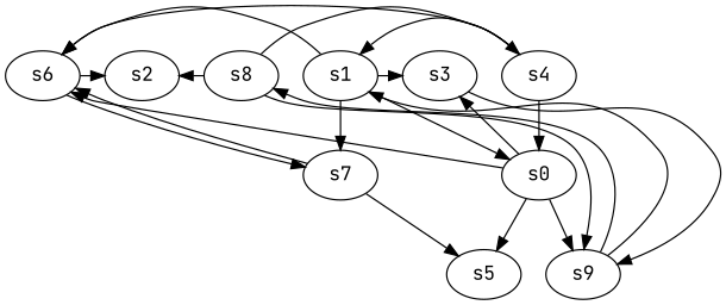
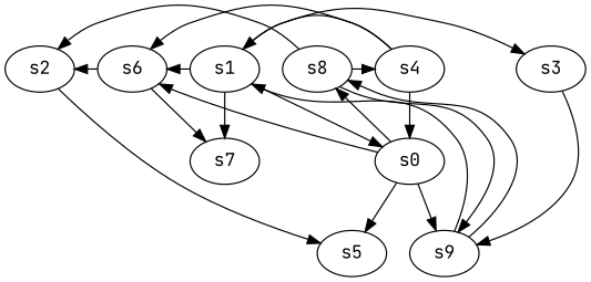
  digraph {
    fontname="JetBrains Mono"
    node [fontname="JetBrains Mono" player=1]
    edge [fontname="JetBrains Mono"]
    s0 [player=0]
    s5
    s6
    s8
    s9 [player=0]
    s7
    s2
    s4
    s1 [player=0]
    s3 [player=0]
    s0 -> s5
    s0 -> s6 [constraint="time % 4 == 2 || time % 5 == 4"]
-   s0 -> s3 [constraint="time % 5 == 3 || time % 2 == 1"]
+   s0 -> s8 [constraint="time % 5 == 3 || time % 2 == 1"]
    s0 -> s9
    s6 -> s7 [constraint="time % 4 == 0 && time % 4 == 2"]
    s6 -> s2 [constraint="time == 10 || time == 14"]
    s8 -> s9 [constraint="time % 4 == 3"]
    s8 -> s2 [constraint="time % 3 == 2 || time % 2 == 1"]
    s8 -> s4 [constraint="time % 3 == 0 && time % 5 == 2"]
    s9 -> s8 [constraint="time % 5 == 3 || time % 4 == 2"]
    s9 -> s1 [constraint="time == 12 || time == 18"]
-   s7 -> s6 [constraint="time == 3"]
-   s7 -> s5 [constraint="time == 0 || time == 3 || time == 10 || time == 11 || time == 12"]
+   s2 -> s5 [constraint="time == 0 || time == 3 || time == 10 || time == 11 || time == 12"]
    s4 -> s0
    s4 -> s6 [constraint="time == 0 || time == 6"]
    s4 -> s1 [constraint="time % 5 == 4"]
    s1 -> s0 [constraint="time % 6 == 0"]
    s1 -> s6 [constraint="!(time % 2 == 1)"]
    s1 -> s7
    s1 -> s3 [constraint="time % 6 == 3"]
    s3 -> s9 [constraint="time % 2 == 1 || time % 3 == 0"]
  }
